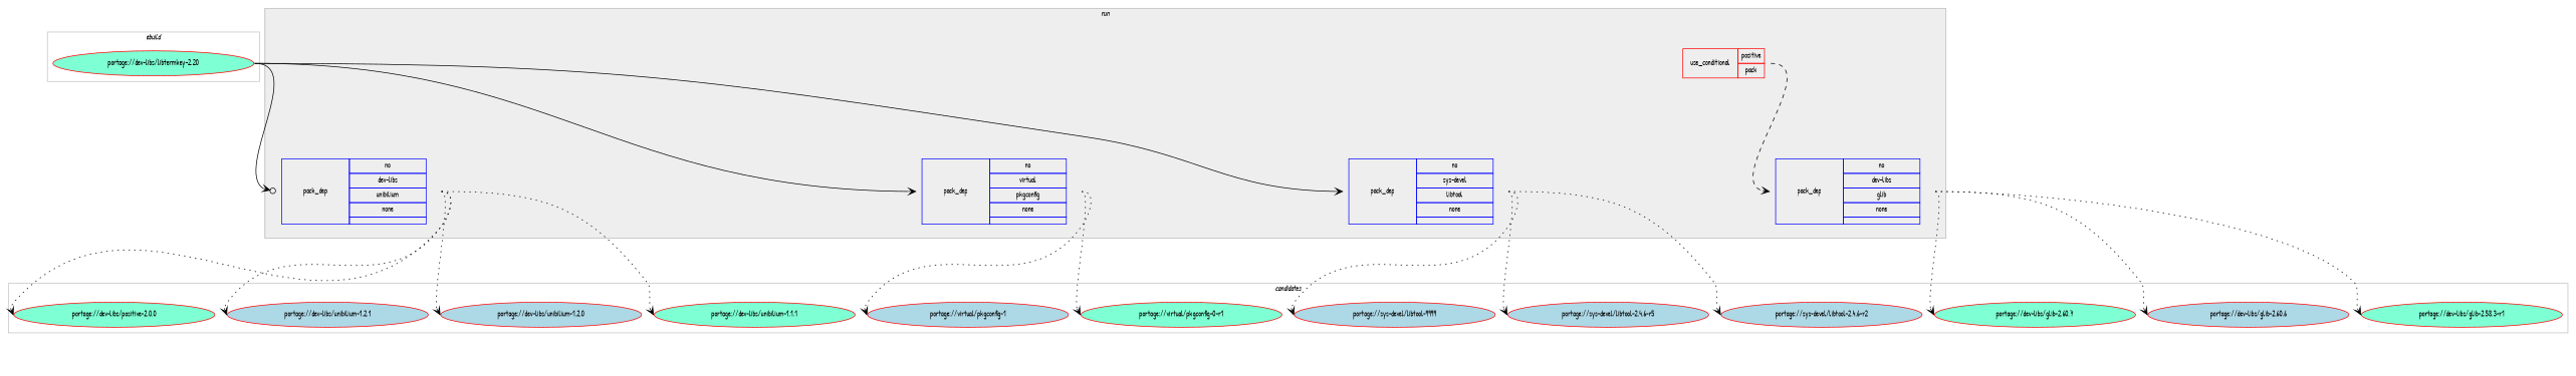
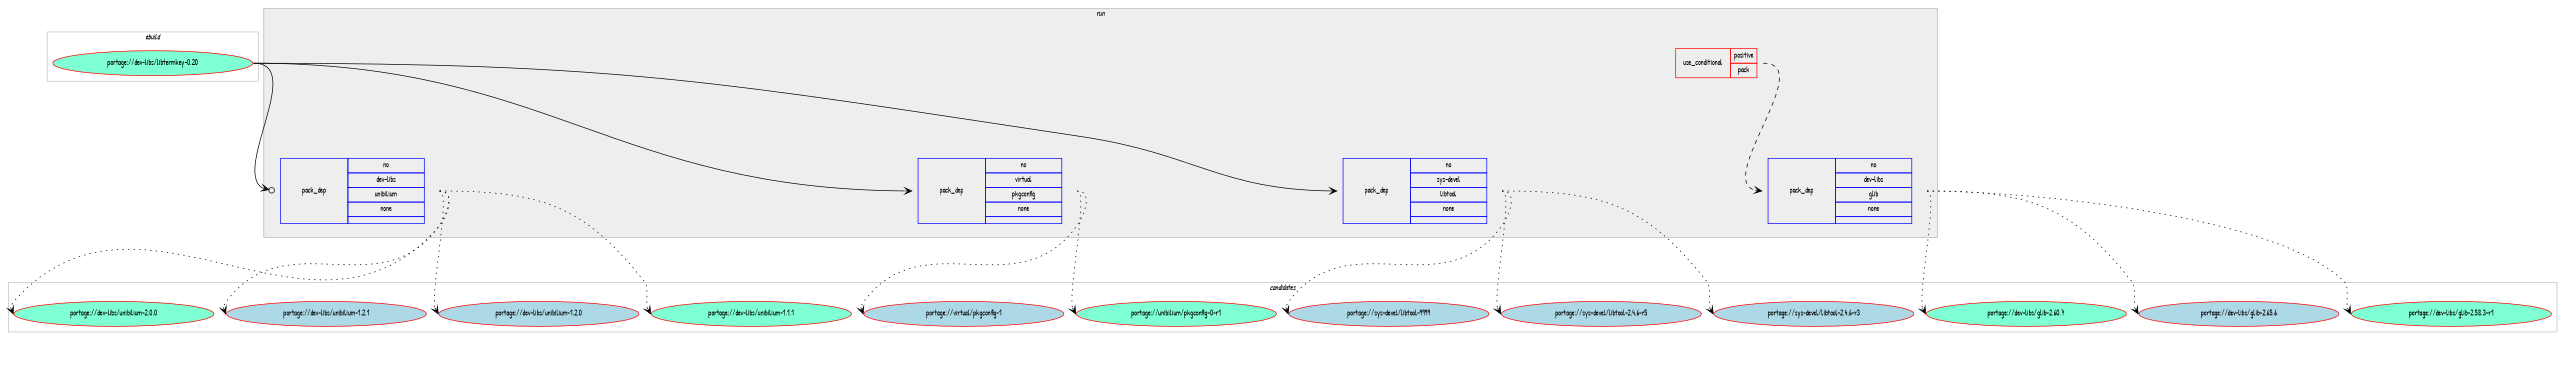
  digraph {
    compound=true
    concentrate=true
    fontname="Patrick Hand"
    fontsize=10
    newrank=true
    rankdir=TB
    ranksep=1.5
    node [color=red fillcolor=lightblue fontname="Patrick Hand" fontsize=10 style=filled]
    edge [arrowhead=vee fontname="Patrick Hand" headport=w style=dotted tailport=e weight=100]
-   n1 [fillcolor=aquamarine label="portage://dev-libs/libtermkey-2.20" width=4]
+   n1 [fillcolor=aquamarine label="portage://dev-libs/libtermkey-0.20" width=4]
    n2 [color=blue label=<<TABLE BORDER="0" CELLBORDER="1" CELLSPACING="0" CELLPADDING="4" WIDTH="220"><TR><TD ROWSPAN="6" CELLPADDING="30">pack_dep</TD></TR><TR><TD WIDTH="110">no</TD></TR><TR><TD>dev-libs</TD></TR><TR><TD>glib</TD></TR><TR><TD>none</TD></TR><TR><TD></TD></TR></TABLE>> shape=none fillcolor="" style=""]
    n3 [label=<<TABLE BORDER="0" CELLBORDER="1" CELLSPACING="0" CELLPADDING="4"><TR><TD ROWSPAN="3" CELLPADDING="10">use_conditional</TD></TR><TR><TD>positive</TD></TR><TR><TD>pack</TD></TR></TABLE>> shape=none fillcolor="" style=""]
    n4 [color=blue label=<<TABLE BORDER="0" CELLBORDER="1" CELLSPACING="0" CELLPADDING="4" WIDTH="220"><TR><TD ROWSPAN="6" CELLPADDING="30">pack_dep</TD></TR><TR><TD WIDTH="110">no</TD></TR><TR><TD>sys-devel</TD></TR><TR><TD>libtool</TD></TR><TR><TD>none</TD></TR><TR><TD></TD></TR></TABLE>> shape=none fillcolor="" style=""]
    n5 [color=blue label=<<TABLE BORDER="0" CELLBORDER="1" CELLSPACING="0" CELLPADDING="4" WIDTH="220"><TR><TD ROWSPAN="6" CELLPADDING="30">pack_dep</TD></TR><TR><TD WIDTH="110">no</TD></TR><TR><TD>virtual</TD></TR><TR><TD>pkgconfig</TD></TR><TR><TD>none</TD></TR><TR><TD></TD></TR></TABLE>> shape=none fillcolor="" style=""]
    n6 [color=blue label=<<TABLE BORDER="0" CELLBORDER="1" CELLSPACING="0" CELLPADDING="4" WIDTH="220"><TR><TD ROWSPAN="6" CELLPADDING="30">pack_dep</TD></TR><TR><TD WIDTH="110">no</TD></TR><TR><TD>dev-libs</TD></TR><TR><TD>unibilium</TD></TR><TR><TD>none</TD></TR><TR><TD></TD></TR></TABLE>> shape=none fillcolor="" style=""]
    n7 [fillcolor=aquamarine label="portage://dev-libs/glib-2.58.3-r1" width=4]
-   n8 [label="portage://dev-libs/glib-2.60.6" width=4]
+   n8 [label="portage://dev-libs/glib-2.65.6" width=4]
    n9 [fillcolor=aquamarine label="portage://dev-libs/glib-2.60.7" width=4]
-   n10 [label="portage://sys-devel/libtool-2.4.6-r2" width=4]
+   n10 [label="portage://sys-devel/libtool-2.4.6-r3" width=4]
    n11 [label="portage://sys-devel/libtool-2.4.6-r5" width=4]
    n12 [label="portage://sys-devel/libtool-9999" width=4]
-   n13 [fillcolor=aquamarine label="portage://virtual/pkgconfig-0-r1" width=4]
+   n13 [fillcolor=aquamarine label="portage://unibilium/pkgconfig-0-r1" width=4]
    n14 [label="portage://virtual/pkgconfig-1" width=4]
    n15 [fillcolor=aquamarine label="portage://dev-libs/unibilium-1.1.1" width=4]
    n16 [label="portage://dev-libs/unibilium-1.2.0" width=4]
    n17 [label="portage://dev-libs/unibilium-1.2.1" width=4]
-   n18 [fillcolor=aquamarine label="portage://dev-libs/positive-2.0.0" width=4]
+   n18 [fillcolor=aquamarine label="portage://dev-libs/unibilium-2.0.0" width=4]
    subgraph cluster_1 {
      color=gray
      label=<<i>ebuild</i>>
      rank=same
      n1
    }
    subgraph cluster_2 {
      color=gray
      label=<<i>dependencies</i>>
      subgraph cluster_3 {
        color=gray
        fillcolor="#eeeeee"
        label=<<i>compile</i>>
        style=filled
        subgraph sub_4 {
          color=gray
          fillcolor="#eeeeee"
          label=<<i>compile</i>>
          style=filled
          n4
        }
        subgraph sub_5 {
          color=gray
          fillcolor="#eeeeee"
          label=<<i>compile</i>>
          style=filled
          n3
          subgraph sub_6 {
            color=gray
            fillcolor="#eeeeee"
            label=<<i>compile</i>>
            style=filled
            n2
          }
        }
        subgraph sub_7 {
          color=gray
          fillcolor="#eeeeee"
          label=<<i>compile</i>>
          style=filled
          n5
        }
      }
      subgraph cluster_8 {
        color=gray
        fillcolor="#eeeeee"
        label=<<i>compile and run</i>>
        style=filled
        subgraph sub_9 {
          color=gray
          fillcolor="#eeeeee"
          label=<<i>compile and run</i>>
          style=filled
          n6
        }
      }
      subgraph cluster_10 {
        color=gray
        fillcolor="#eeeeee"
        label=<<i>run</i>>
        style=filled
      }
    }
    subgraph cluster_11 {
      color=gray
      label=<<i>candidates</i>>
      rank=same
      subgraph sub_12 {
        color=black
        label=<<i>candidates</i>>
        nodesep=1
        rank=same
        n7
        n8
        n9
      }
      subgraph sub_13 {
        color=black
        label=<<i>candidates</i>>
        nodesep=1
        rank=same
        n10
        n11
        n12
      }
      subgraph sub_14 {
        color=black
        label=<<i>candidates</i>>
        nodesep=1
        rank=same
        n13
        n14
      }
      subgraph sub_15 {
        color=black
        label=<<i>candidates</i>>
        nodesep=1
        rank=same
        n15
        n16
        n17
        n18
      }
    }
    n1 -> n4 [style=solid weight=20]
    n1 -> n5 [style=solid weight=20]
    n1 -> n6 [arrowhead=odotvee style=solid weight=20]
    n2 -> n7
    n2 -> n8
    n2 -> n9
    n3 -> n2 [style=dashed weight=20]
    n4 -> n10
    n4 -> n11
    n4 -> n12
    n5 -> n13
    n5 -> n14
    n6 -> n15
    n6 -> n16
    n6 -> n17
    n6 -> n18
  }
